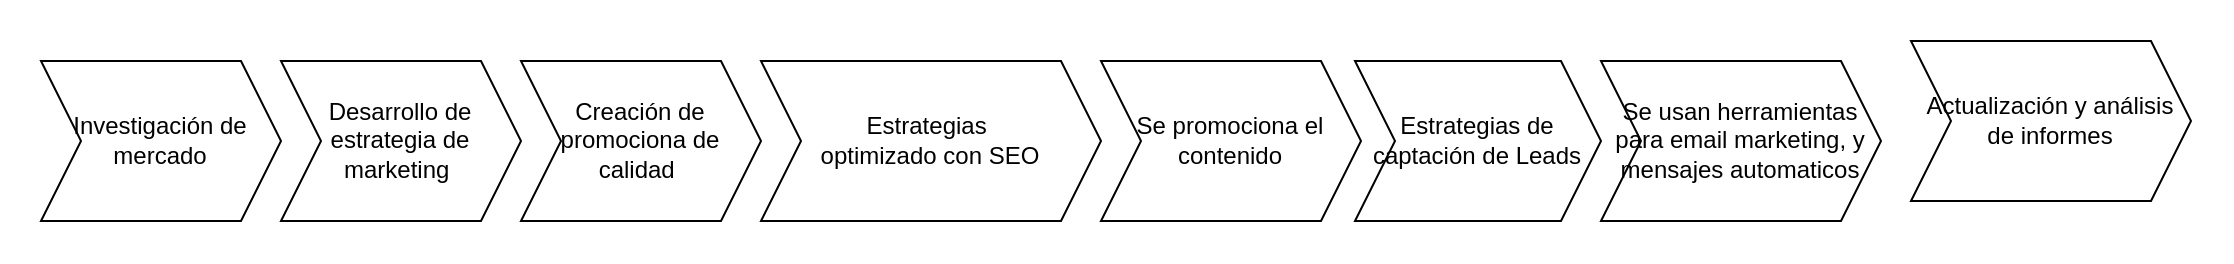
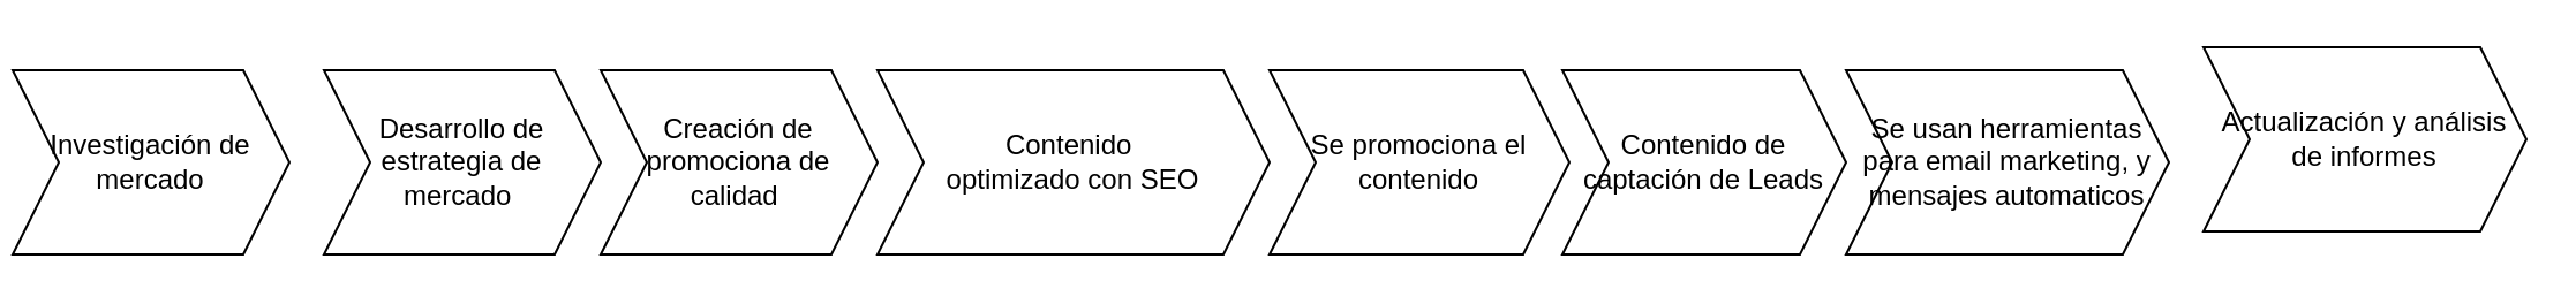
  <mxCell id="0" />
  <mxCell id="1" parent="0" />
- <mxCell id="2" value="Investigación de mercado" style="shape=step;perimeter=stepPerimeter;whiteSpace=wrap;html=1;fixedSize=1;" vertex="1" parent="1"><mxGeometry y="30" width="120" height="80" as="geometry" x="20" /></mxCell>
+ <mxCell id="2" value="Investigación de mercado" style="shape=step;perimeter=stepPerimeter;whiteSpace=wrap;html=1;fixedSize=1;" vertex="1" parent="1"><mxGeometry x="5" y="30" width="120" height="80" as="geometry" /></mxCell>
  <mxCell id="3" value="Se promociona el contenido" style="shape=step;perimeter=stepPerimeter;whiteSpace=wrap;html=1;fixedSize=1;" vertex="1" parent="1"><mxGeometry x="550" y="30" width="130" height="80" as="geometry" /></mxCell>
- <mxCell id="4" value="Estrategias&amp;nbsp;&lt;div&gt;optimizado con SEO&lt;/div&gt;" style="shape=step;perimeter=stepPerimeter;whiteSpace=wrap;html=1;fixedSize=1;" vertex="1" parent="1"><mxGeometry x="380" y="30" width="170" height="80" as="geometry" /></mxCell>
+ <mxCell id="4" value="Contenido&amp;nbsp;&lt;div&gt;optimizado con SEO&lt;/div&gt;" style="shape=step;perimeter=stepPerimeter;whiteSpace=wrap;html=1;fixedSize=1;" vertex="1" parent="1"><mxGeometry x="380" y="30" width="170" height="80" as="geometry" /></mxCell>
  <mxCell id="5" value="Creación de promociona de calidad&amp;nbsp;" style="shape=step;perimeter=stepPerimeter;whiteSpace=wrap;html=1;fixedSize=1;" vertex="1" parent="1"><mxGeometry x="260" y="30" width="120" height="80" as="geometry" /></mxCell>
- <mxCell id="6" value="Desarrollo de estrategia de marketing&amp;nbsp;" style="shape=step;perimeter=stepPerimeter;whiteSpace=wrap;html=1;fixedSize=1;" vertex="1" parent="1"><mxGeometry x="140" y="30" width="120" height="80" as="geometry" /></mxCell>
+ <mxCell id="6" value="Desarrollo de estrategia de mercado&amp;nbsp;" style="shape=step;perimeter=stepPerimeter;whiteSpace=wrap;html=1;fixedSize=1;" vertex="1" parent="1"><mxGeometry x="140" y="30" width="120" height="80" as="geometry" /></mxCell>
  <mxCell id="7" value="Se usan herramientas para email marketing, y mensajes automaticos" style="shape=step;perimeter=stepPerimeter;whiteSpace=wrap;html=1;fixedSize=1;" vertex="1" parent="1"><mxGeometry x="800" y="30" width="140" height="80" as="geometry" /></mxCell>
- <mxCell id="8" value="&lt;div&gt;Estrategias de captación de Leads&lt;/div&gt;" style="shape=step;perimeter=stepPerimeter;whiteSpace=wrap;html=1;fixedSize=1;" vertex="1" parent="1"><mxGeometry x="677" y="30" width="123" height="80" as="geometry" /></mxCell>
+ <mxCell id="8" value="&lt;div&gt;Contenido de captación de Leads&lt;/div&gt;" style="shape=step;perimeter=stepPerimeter;whiteSpace=wrap;html=1;fixedSize=1;" vertex="1" parent="1"><mxGeometry x="677" y="30" width="123" height="80" as="geometry" /></mxCell>
  <mxCell id="9" value="Actualización y análisis de informes" style="shape=step;perimeter=stepPerimeter;whiteSpace=wrap;html=1;fixedSize=1;" vertex="1" parent="1"><mxGeometry x="955" y="20" width="140" height="80" as="geometry" /></mxCell>
